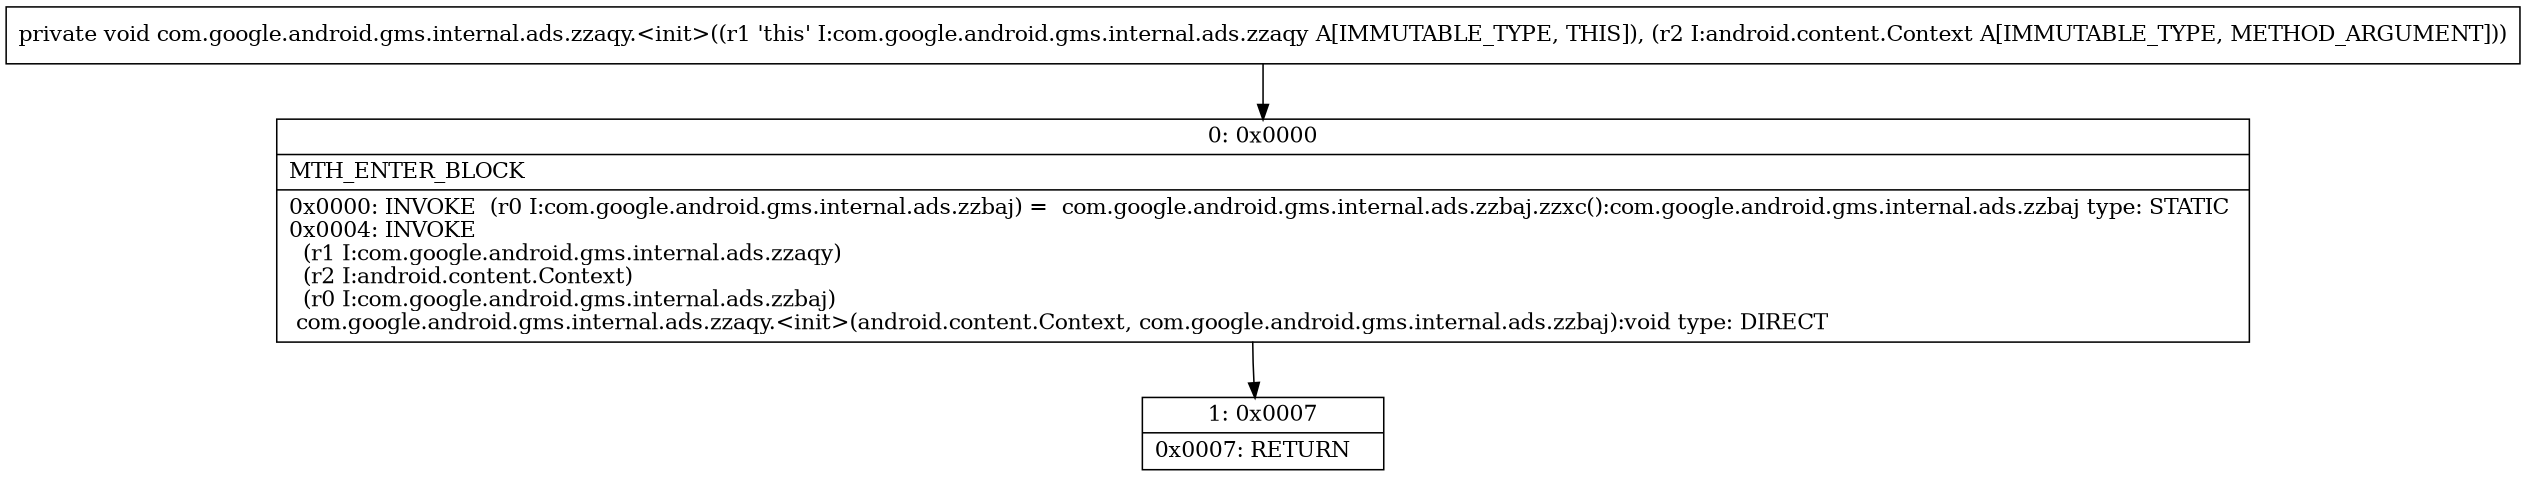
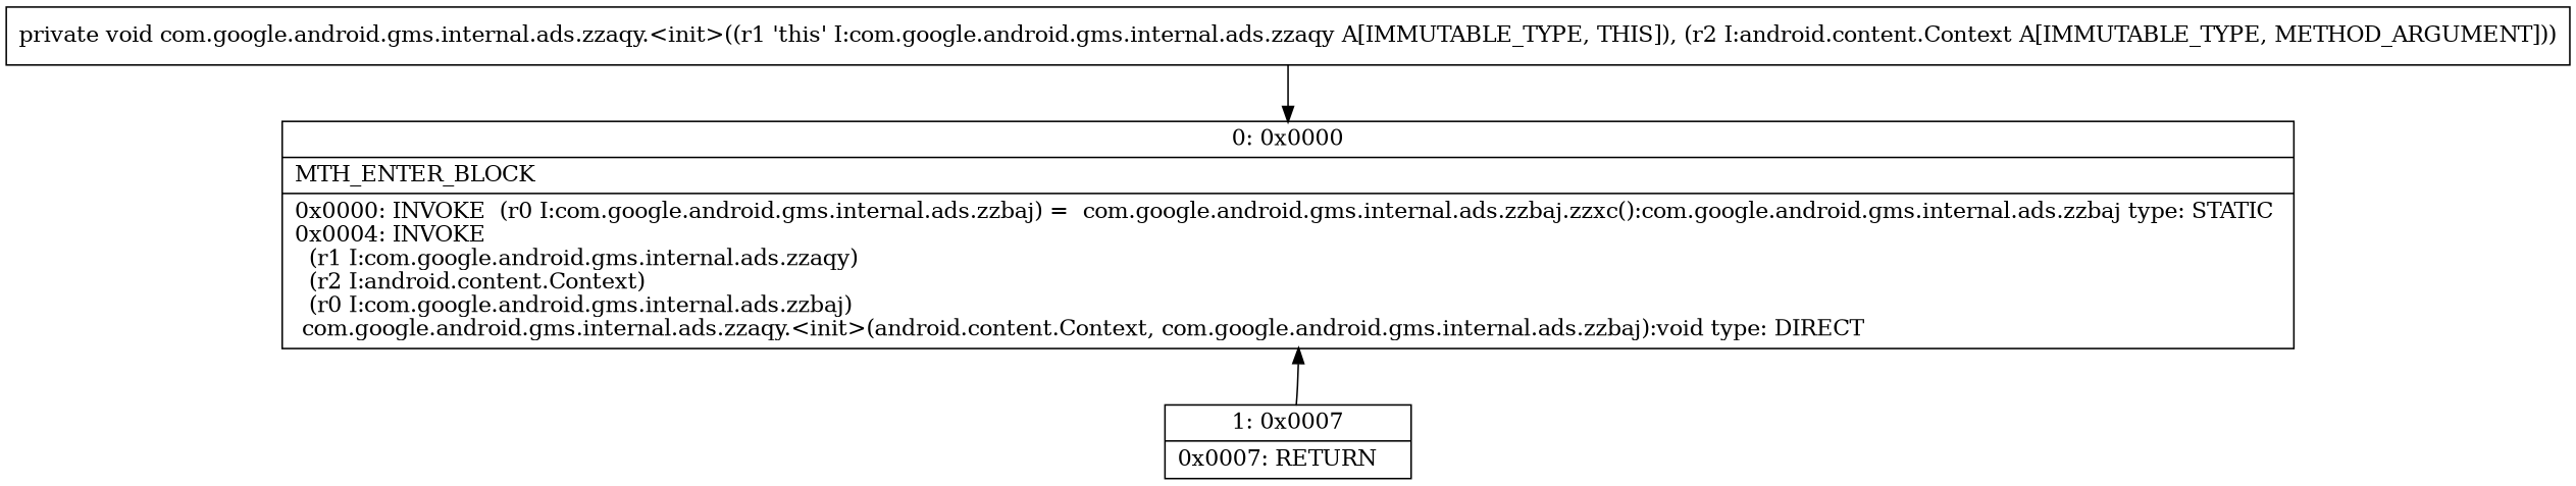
  digraph {
    node [shape=record]
    n1 [label="{0\:\ 0x0000|MTH_ENTER_BLOCK\l|0x0000: INVOKE  (r0 I:com.google.android.gms.internal.ads.zzbaj) =  com.google.android.gms.internal.ads.zzbaj.zzxc():com.google.android.gms.internal.ads.zzbaj type: STATIC \l0x0004: INVOKE  \l  (r1 I:com.google.android.gms.internal.ads.zzaqy)\l  (r2 I:android.content.Context)\l  (r0 I:com.google.android.gms.internal.ads.zzbaj)\l com.google.android.gms.internal.ads.zzaqy.\<init\>(android.content.Context, com.google.android.gms.internal.ads.zzbaj):void type: DIRECT \l}"]
    n2 [label="{1\:\ 0x0007|0x0007: RETURN   \l}"]
    n3 [label="{private void com.google.android.gms.internal.ads.zzaqy.\<init\>((r1 'this' I:com.google.android.gms.internal.ads.zzaqy A[IMMUTABLE_TYPE, THIS]), (r2 I:android.content.Context A[IMMUTABLE_TYPE, METHOD_ARGUMENT])) }"]
-   n1 -> n2
+   n2 -> n1
    n3 -> n1
  }
